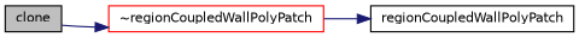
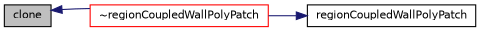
  digraph {
    fontname="DejaVu Sans"
    rankdir=LR
    node [color=black fontname="DejaVu Sans" fontsize=10 shape=record]
    edge [color=midnightblue fontname="DejaVu Sans" fontsize=10 labelfontname=Helvetica labelfontsize=10 style=solid]
    n1 [fillcolor=grey75 fontcolor=black height=0.2 label=clone style=filled width=0.4]
    n2 [color=red height=0.2 label="~regionCoupledWallPolyPatch" width=0.4]
    n3 [height=0.2 label=regionCoupledWallPolyPatch width=0.4]
-   n1 -> n2
+   n2 -> n1
    n2 -> n3
  }
